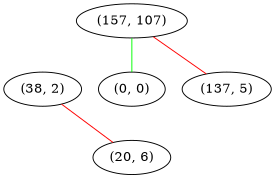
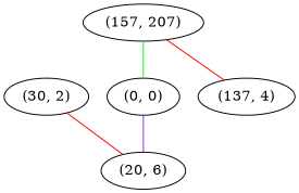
  graph {
    edge [color=red weight=1]
    "(0, 0)"
    "(20, 6)"
-   "(157, 107)"
-   "(137, 4)" [label="(137, 5)"]
-   "(38, 2)"
+   "(157, 107)" [label="(157, 207)"]
+   "(137, 4)"
+   "(38, 2)" [label="(30, 2)"]
+   "(0, 0)" -- "(20, 6)" [color=purple weight=4]
    "(157, 107)" -- "(0, 0)" [color=green weight=2]
    "(157, 107)" -- "(137, 4)"
    "(38, 2)" -- "(20, 6)"
  }
